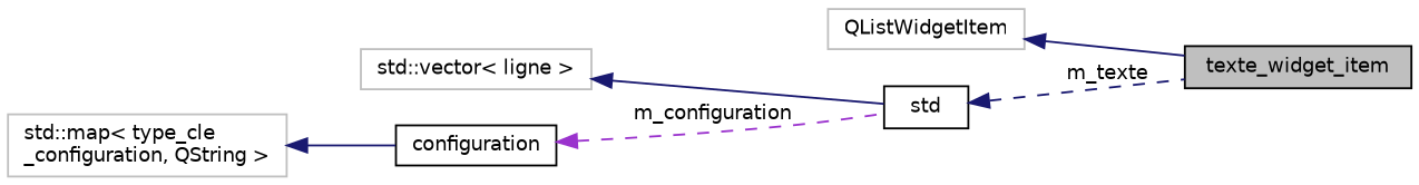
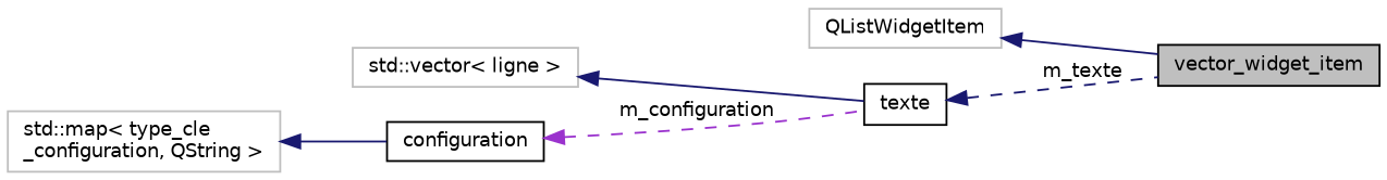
  digraph {
    rankdir=LR
    node [color=black fillcolor=white fontname=Helvetica fontsize=10 shape=record style=filled]
    edge [color=midnightblue dir=back fontname=Helvetica fontsize=10 labelfontname=Helvetica labelfontsize=10 style=solid]
-   n1 [fillcolor=grey75 fontcolor=black height=0.2 label=texte_widget_item width=0.4]
+   n1 [fillcolor=grey75 fontcolor=black height=0.2 label=vector_widget_item width=0.4]
    n2 [color=grey75 height=0.2 label=QListWidgetItem width=0.4]
-   n3 [height=0.2 label=std width=0.4]
+   n3 [height=0.2 label=texte width=0.4]
    n4 [color=grey75 height=0.2 label="std::vector\< ligne \>" width=0.4]
    n5 [height=0.2 label=configuration width=0.4]
    n6 [color=grey75 height=0.2 label="std::map\< type_cle\l_configuration, QString \>" width=0.4]
    n2 -> n1
    n3 -> n1 [label=" m_texte" style=dashed]
    n4 -> n3
    n5 -> n3 [color=darkorchid3 label=" m_configuration" style=dashed]
    n6 -> n5
  }
